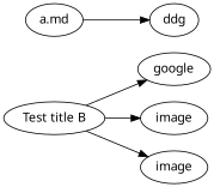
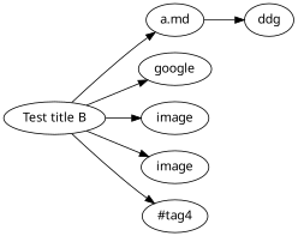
  strict digraph {
    fontname="Noto Sans"
    rankdir=LR
    node [fontname="Noto Sans"]
    edge [fontname="Noto Sans"]
    n1 [label="Test title B"]
    "a.md"
    n3 [label=google]
    n4 [label=image]
    n5 [label=image]
+   n6 [label="#tag4"]
    n7 [label=ddg]
+   n1 -> "a.md"
    n1 -> n3
    n1 -> n4
    n1 -> n5
+   n1 -> n6
    "a.md" -> n7
  }
